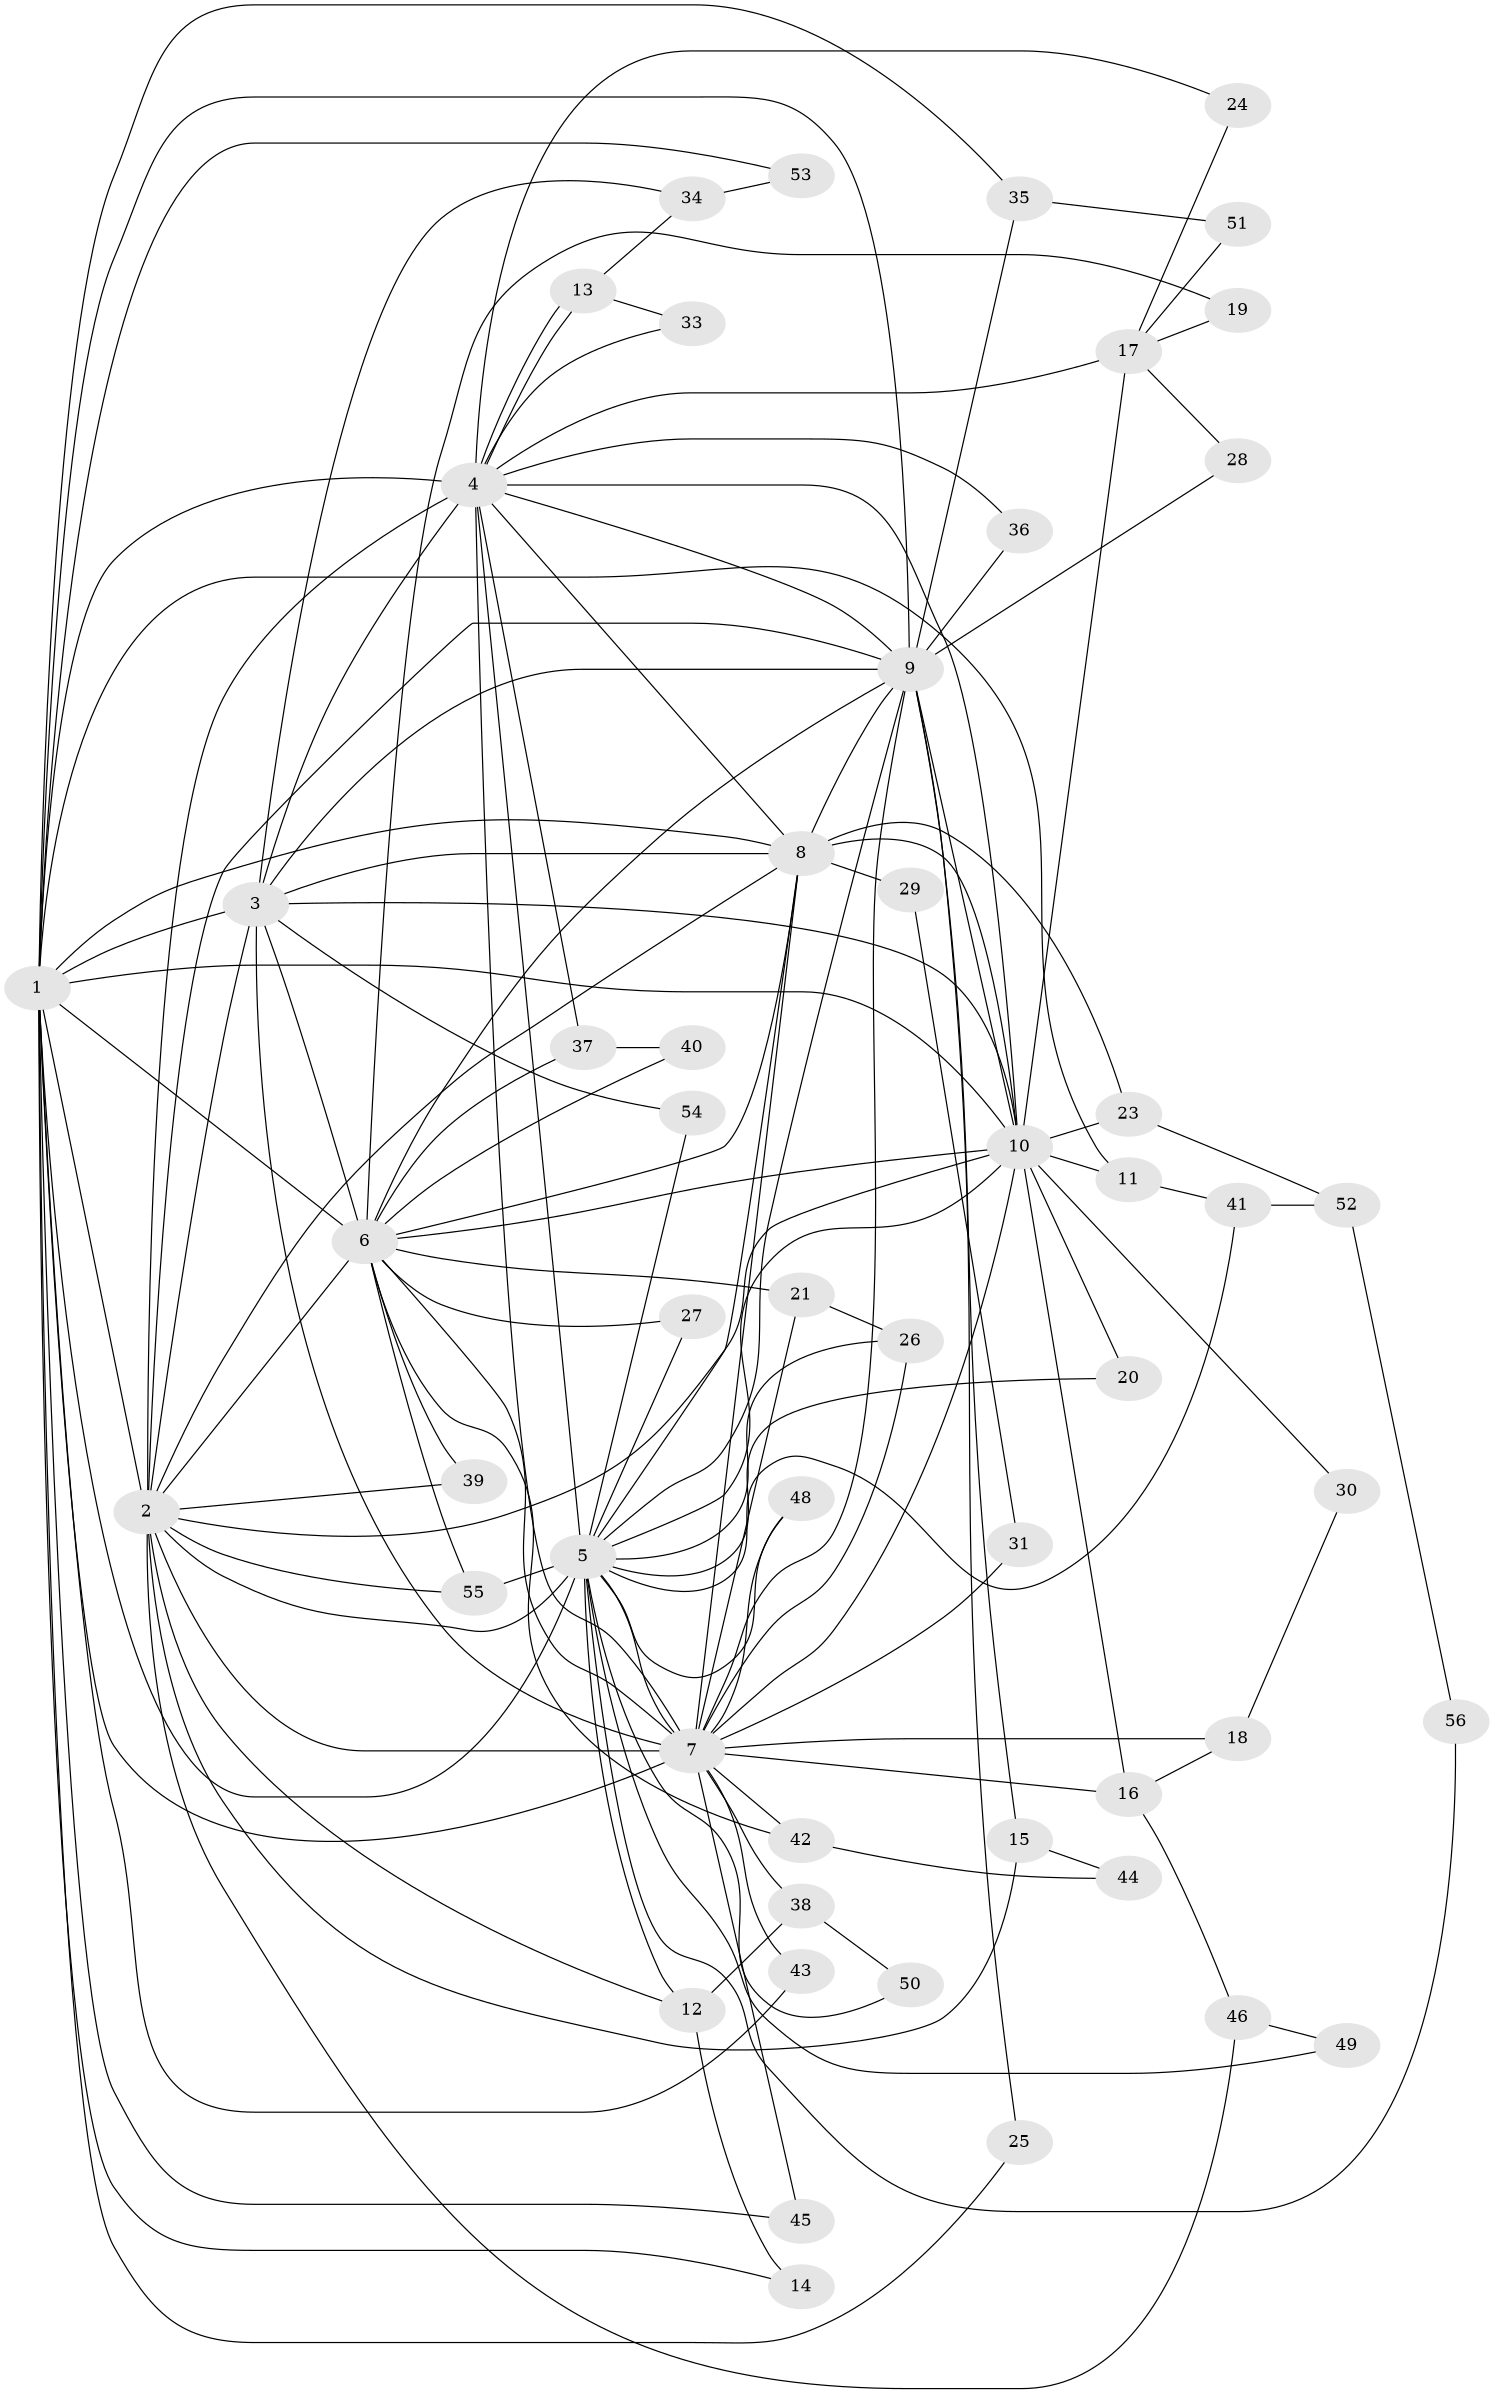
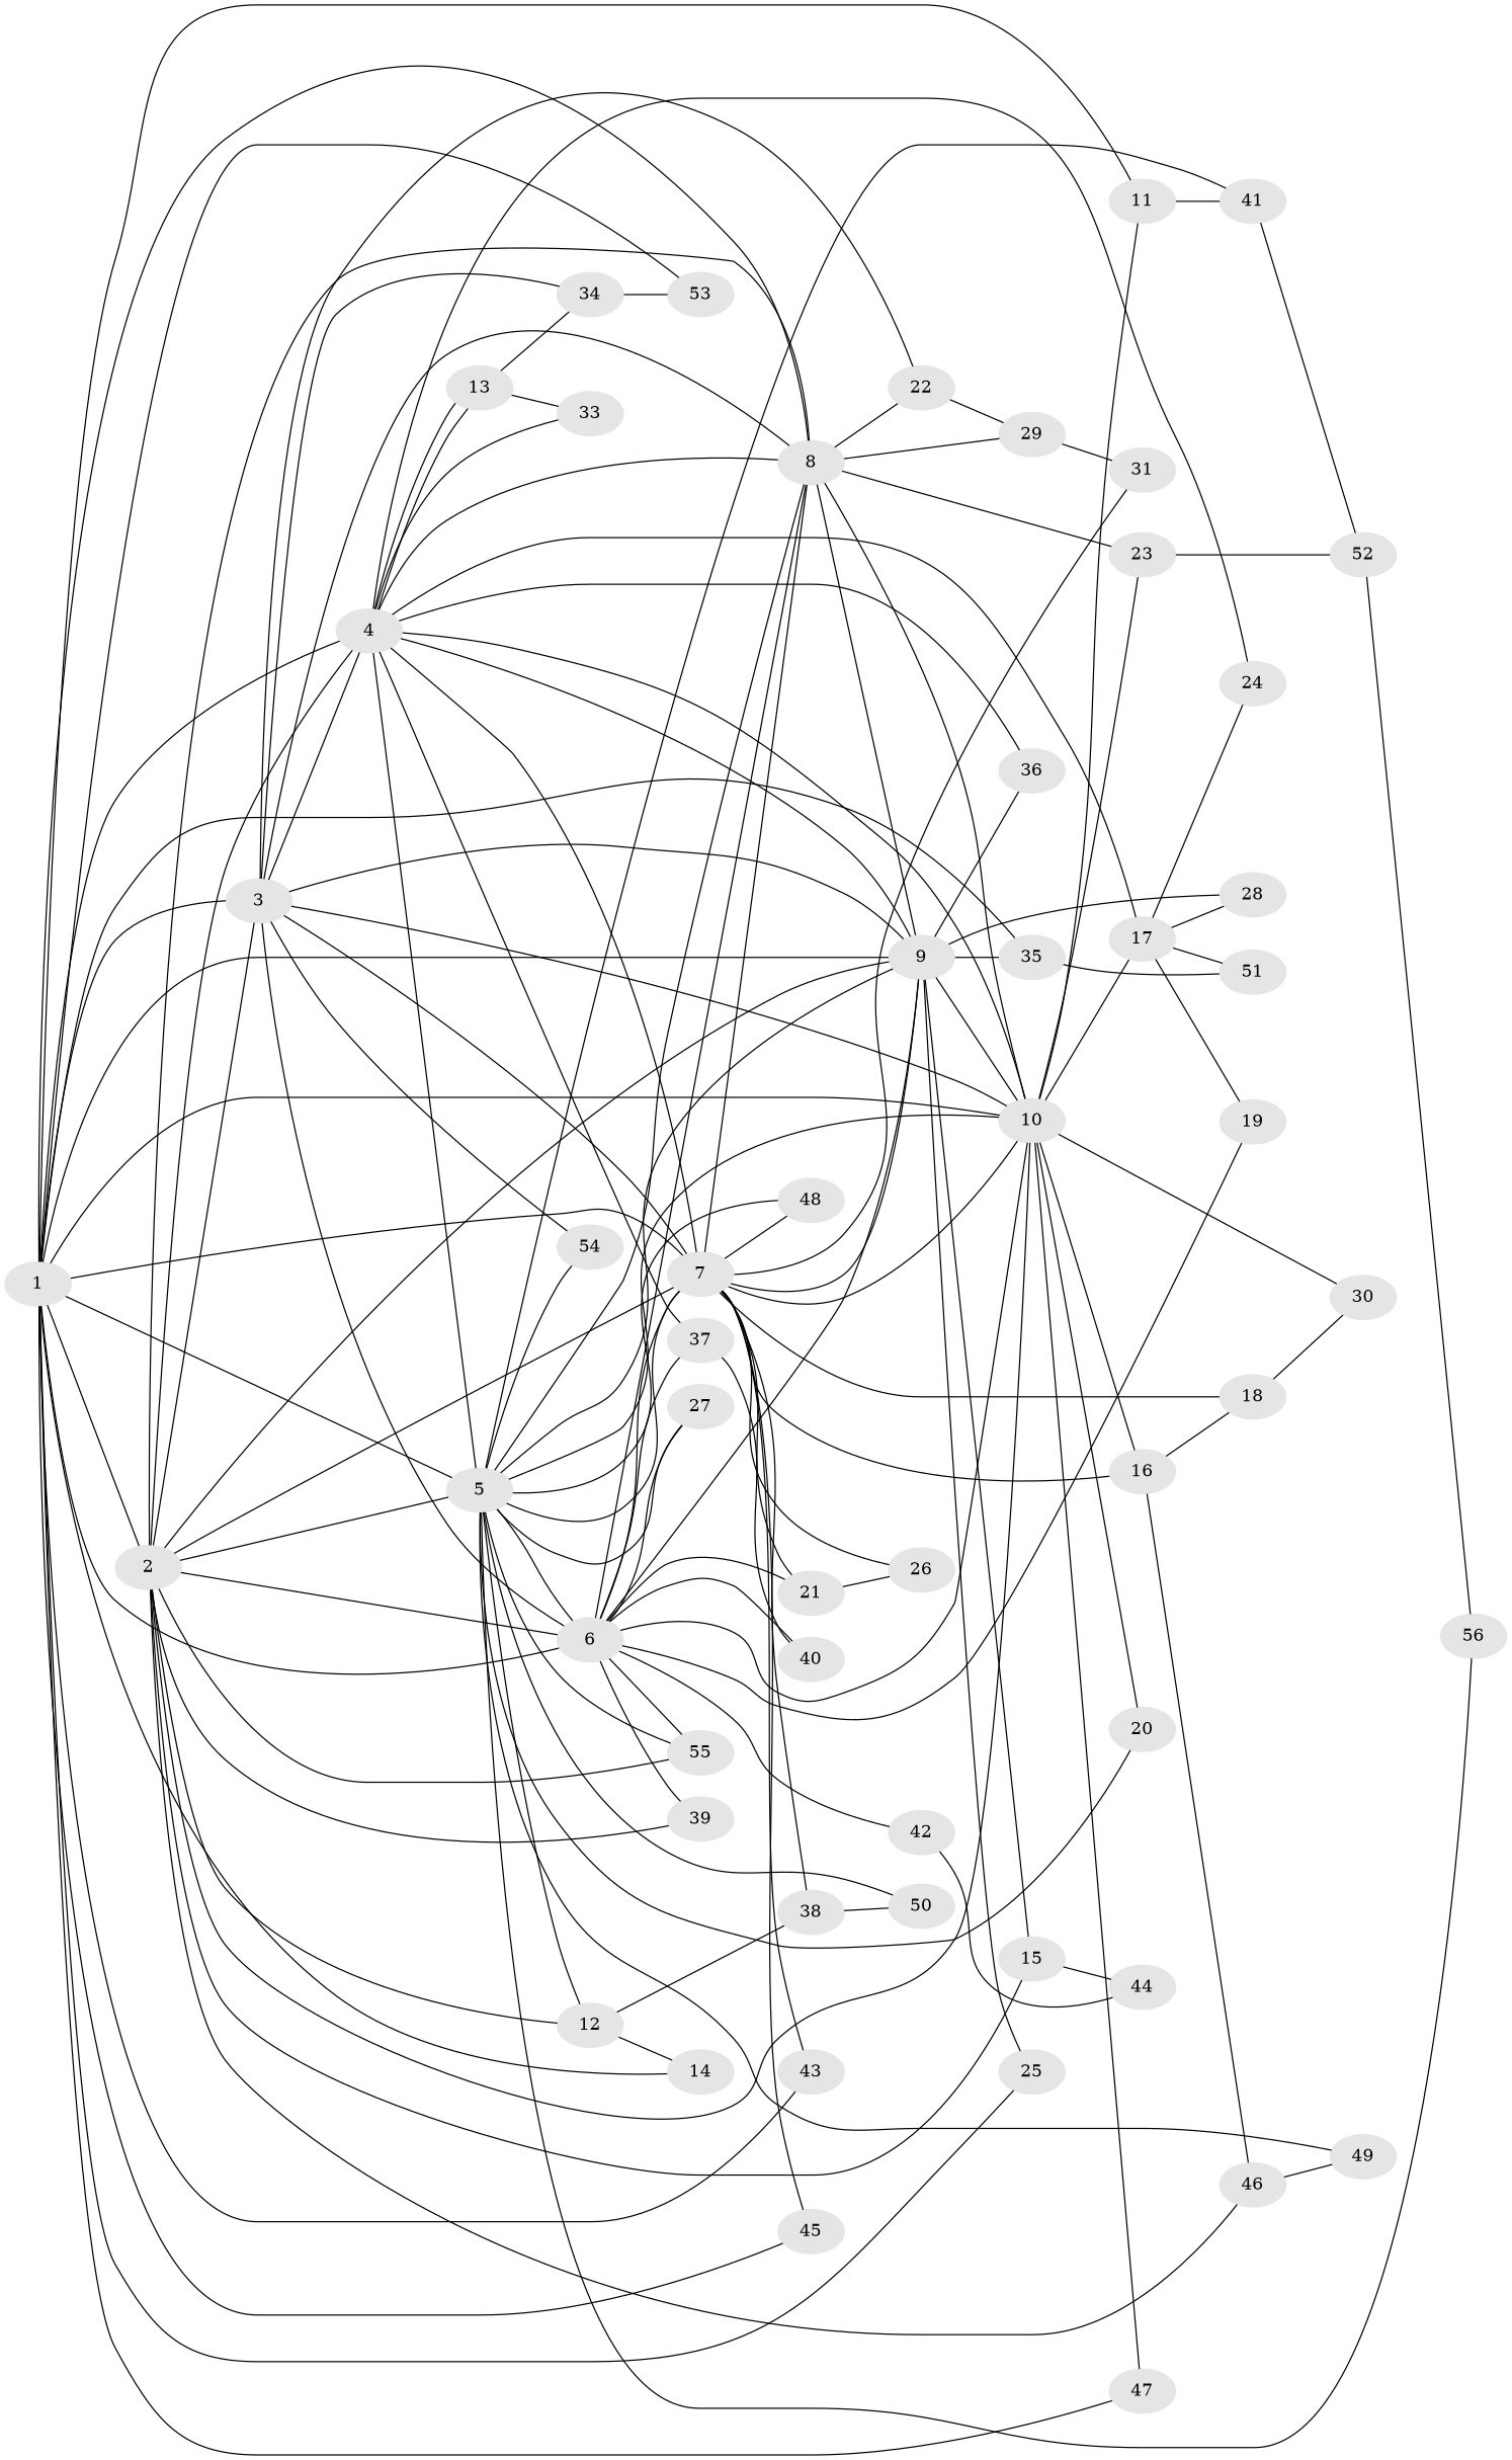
  graph {
    rankdir=LR
    node [color=gray90 style=filled]
    1
    2
    3
    4
    5
    6
    7
    8
    9
    10
    11
    14
    25
    35
    43
    45
+   47
    53
    12
    15
    39
    46
    55
+   22
    34
    54
    13
    17
    24
    33
    36
    37
    20
    27
    41
    48
    49
    50
    56
    19
    21
    40
    42
    16
    18
    26
    31
    38
    23
    29
    28
    30
    51
    44
    52
    1 -- 2
    1 -- 3
    1 -- 4
    1 -- 5
    1 -- 6
    1 -- 7
    1 -- 8
    1 -- 9
    1 -- 10
    1 -- 11
    1 -- 14
    1 -- 25
    1 -- 35
    1 -- 43
    1 -- 45
+   1 -- 47
    1 -- 53
    2 -- 3
    2 -- 4
    2 -- 5
    2 -- 6
    2 -- 7
    2 -- 8
    2 -- 9
    2 -- 10
    2 -- 12
    2 -- 15
    2 -- 39
    2 -- 46
    2 -- 55
    3 -- 4
    3 -- 6
    3 -- 7
    3 -- 8
    3 -- 9
    3 -- 10
+   3 -- 22
    3 -- 34
    3 -- 54
    4 -- 5
    4 -- 7
    4 -- 8
    4 -- 9
    4 -- 10
    4 -- 13
    4 -- 13
    4 -- 17
    4 -- 24
    4 -- 33
    4 -- 36
    4 -- 37
-   5 -- 26
+   5 -- 6
    5 -- 7
    5 -- 8
    5 -- 9
    5 -- 10
    5 -- 12
    5 -- 54
    5 -- 20
    5 -- 27
    5 -- 41
    5 -- 48
    5 -- 49
    5 -- 50
    5 -- 56
    6 -- 7
    6 -- 8
    6 -- 9
    6 -- 10
    6 -- 39
    6 -- 55
    6 -- 37
    6 -- 27
    6 -- 19
    6 -- 21
    6 -- 40
    6 -- 42
    7 -- 8
    7 -- 9
    7 -- 10
    7 -- 43
    7 -- 45
    7 -- 48
    7 -- 21
-   7 -- 42
    7 -- 16
    7 -- 18
    7 -- 26
    7 -- 31
    7 -- 38
    8 -- 9
    8 -- 10
+   8 -- 22
    8 -- 23
    8 -- 29
    9 -- 10
    9 -- 25
    9 -- 35
    9 -- 15
    9 -- 36
    9 -- 28
    10 -- 11
+   10 -- 47
    10 -- 17
    10 -- 20
    10 -- 16
    10 -- 23
    10 -- 30
    11 -- 41
    35 -- 51
    12 -- 14
    12 -- 38
    15 -- 44
    46 -- 49
    55 -- 5
+   22 -- 29
    34 -- 53
    13 -- 34
    13 -- 33
    17 -- 24
    17 -- 19
    17 -- 28
    17 -- 51
    37 -- 40
    41 -- 52
    21 -- 26
    42 -- 44
    16 -- 46
    16 -- 18
    18 -- 30
    38 -- 50
    23 -- 52
    29 -- 31
    52 -- 56
  }
